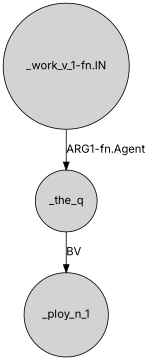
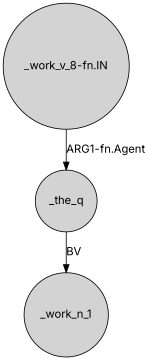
  digraph {
    fontname=Inter
    node [fontname=Inter shape=circle style=filled]
    edge [fontname=Inter]
-   "_work_v_1-fn.IN"
+   "_work_v_1-fn.IN" [label="_work_v_8-fn.IN"]
    _the_q
-   _ploy_n_1
+   _ploy_n_1 [label=_work_n_1]
    "_work_v_1-fn.IN" -> _the_q [label="ARG1-fn.Agent"]
    _the_q -> _ploy_n_1 [label=BV]
  }
